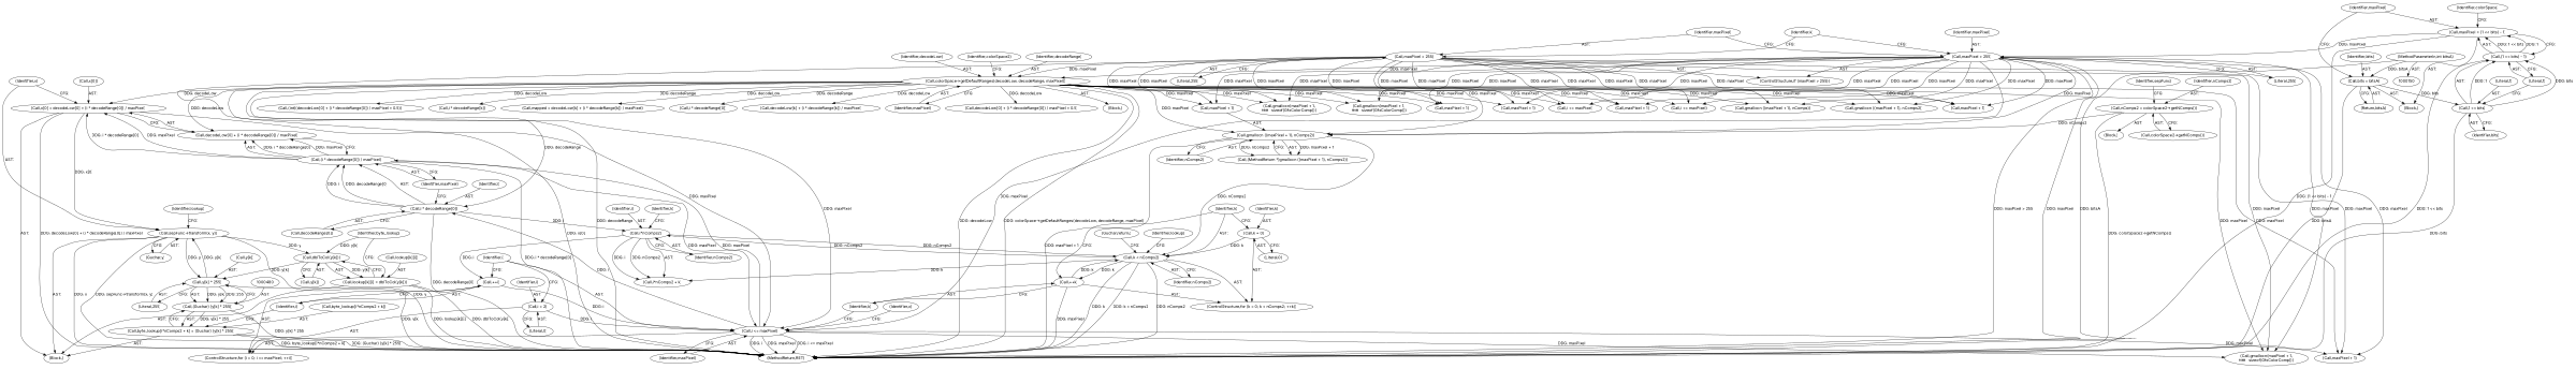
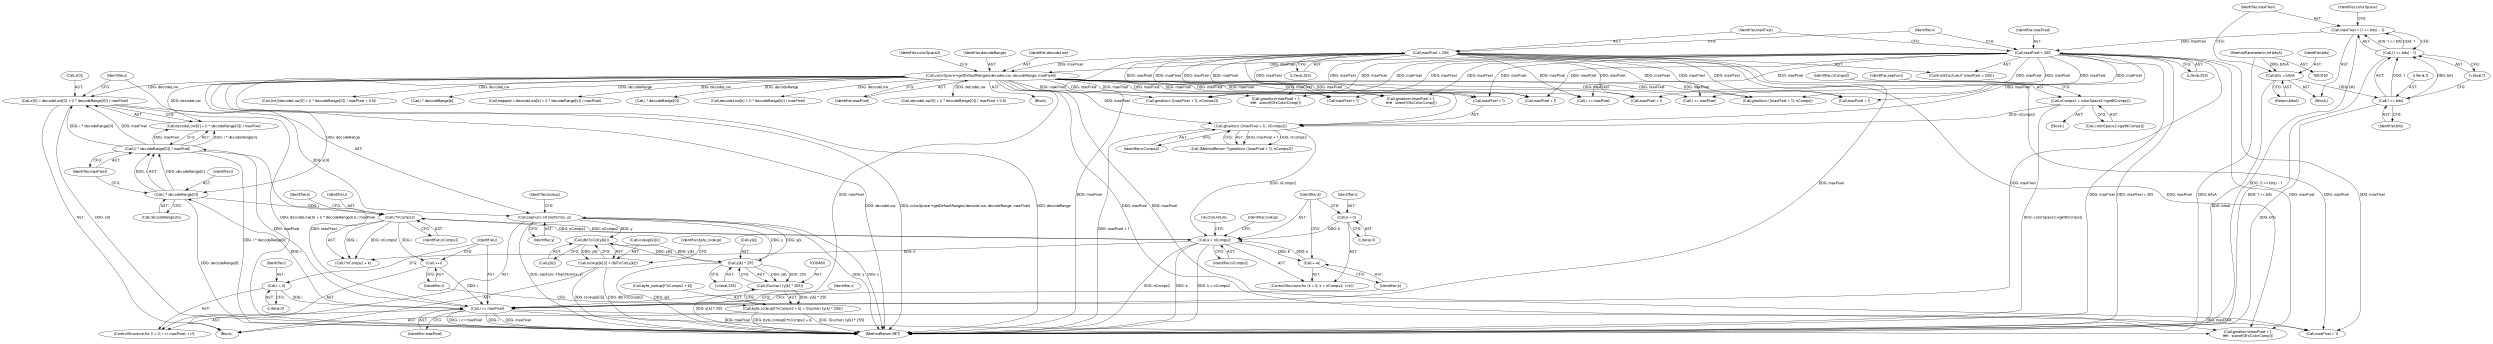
  digraph {
    fontname=Inter
    node [fontname=Inter]
    edge [fontname=Inter]
    n1 [label="(Call,x[0] = decodeLow[0] + (i * decodeRange[0]) / maxPixel)"]
    n2 [label="(Call,sepFunc->transform(x, y))"]
    n3 [label="(Block,)"]
    n4 [label="(MethodReturn,RET)"]
    n5 [label="(Call,decodeLow[0] + (i * decodeRange[0]) / maxPixel)"]
    n6 [label="(Call,dblToCol(y[k]))"]
    n7 [label="(Call,y[k] * 255)"]
-   n8 [label="(Guchar,y)"]
+   n8 [label="(Identifier,y)"]
    n9 [label="(Call,(i * decodeRange[0]) / maxPixel)"]
    n10 [label="(Call,colorSpace->getDefaultRanges(decodeLow, decodeRange, maxPixel))"]
    n11 [label="(Call,i * decodeRange[0])"]
    n12 [label="(Call,i <= maxPixel)"]
    n13 [label="(Call,gmallocn ((maxPixel + 1), nComps2))"]
    n14 [label="(Call,gmallocn ((maxPixel + 1), nComps2))"]
    n15 [label="(Call,gmallocn(maxPixel + 1,\n \t\t\t\t\t   sizeof(GfxColorComp)))"]
    n16 [label="(Call,(int)(decodeLow[0] + (i * decodeRange[0]) / maxPixel + 0.5))"]
    n17 [label="(Call,i * decodeRange[k])"]
    n18 [label="(Call,mapped = decodeLow[k] + (i * decodeRange[k]) / maxPixel)"]
    n19 [label="(Call,maxPixel + 1)"]
    n20 [label="(Call,i <= maxPixel)"]
    n21 [label="(Call,i * decodeRange[0])"]
    n22 [label="(Call,maxPixel + 1)"]
    n23 [label="(Call,i <= maxPixel)"]
    n24 [label="(Call,gmallocn ((maxPixel + 1), nComps))"]
    n25 [label="(Call,maxPixel + 1)"]
    n26 [label="(Call,decodeLow[k] + (i * decodeRange[k]) / maxPixel)"]
    n27 [label="(Call,maxPixel + 1)"]
    n28 [label="(Call,gmallocn(maxPixel + 1,\n\t\t\t\t\t   sizeof(GfxColorComp)))"]
    n29 [label="(Identifier,maxPixel)"]
    n30 [label="(Call,maxPixel + 1)"]
    n31 [label="(Call,maxPixel + 1)"]
    n32 [label="(Call,gmallocn(maxPixel + 1,\n\t\t\t\t\t   sizeof(GfxColorComp)))"]
    n33 [label="(Call,decodeLow[0] + (i * decodeRange[0]) / maxPixel + 0.5)"]
    n34 [label="(Block,)"]
    n35 [label="(Call,i*nComps2)"]
    n36 [label="(Call,decodeRange[0])"]
    n37 [label="(ControlStructure,for (i = 0; i <= maxPixel; ++i))"]
    n38 [label="(Identifier,maxPixel)"]
    n39 [label="(Call,k < nComps2)"]
    n40 [label="(Call,(MethodReturn *)gmallocn ((maxPixel + 1), nComps2))"]
    n41 [label="(Identifier,nComps2)"]
    n42 [label="(Call,maxPixel = 255)"]
    n43 [label="(Literal,255)"]
    n44 [label="(ControlStructure,if (maxPixel > 255))"]
    n45 [label="(Call,maxPixel > 255)"]
    n46 [label="(Literal,255)"]
    n47 [label="(Call,maxPixel = (1 << bits) - 1)"]
    n48 [label="(Call,(1 << bits) - 1)"]
    n49 [label="(Block,)"]
    n50 [label="(Literal,1)"]
    n51 [label="(Call,1 << bits)"]
    n52 [label="(Identifier,bits)"]
    n53 [label="(Call,bits = bitsA)"]
    n54 [label="(Return,bitsA)"]
    n55 [label="(MethodParameterIn,int bitsA)"]
    n56 [label=1000150]
    n57 [label="(Identifier,maxPixel)"]
    n58 [label="(Call,++i)"]
    n59 [label="(Call,i*nComps2 + k)"]
    n60 [label="(Identifier,nComps2)"]
-   n61 [label="(Call,i = 2)"]
+   n61 [label="(Call,i = 0)"]
    n62 [label="(Literal,0)"]
    n63 [label="(Identifier,i)"]
    n64 [label="(Call,byte_lookup[i*nComps2 + k] = (Guchar) (y[k] * 255))"]
    n65 [label="(Call,++k)"]
    n66 [label="(ControlStructure,for (k = 0; k < nComps2; ++k))"]
    n67 [label="(Identifier,nComps2)"]
    n68 [label="(Identifier,k)"]
    n69 [label="(Call,k = 0)"]
    n70 [label="(Literal,0)"]
    n71 [label="(Call,nComps2 = colorSpace2->getNComps())"]
    n72 [label="(Call,colorSpace2->getNComps())"]
    n73 [label="(Block,)"]
    n74 [label="(Call,lookup[k][i] = dblToCol(y[k]))"]
    n75 [label="(Call,y[k])"]
    n76 [label="(Call,(Guchar) (y[k] * 255))"]
    n77 [label="(Literal,255)"]
    n78 [label="(Call,y[k])"]
    n79 [label="(Identifier,i)"]
    n80 [label="(Identifier,colorSpace)"]
    n81 [label="(Identifier,k)"]
    n82 [label="(Identifier,maxPixel)"]
    n83 [label="(Literal,1)"]
    n84 [label="(Identifier,bits)"]
    n85 [label="(Call,byte_lookup[i*nComps2 + k])"]
    n86 [label="(Identifier,k)"]
    n87 [label="(Guchar,return;)"]
    n88 [label="(Identifier,x)"]
    n89 [label="(Identifier,k)"]
    n90 [label="(Identifier,i)"]
    n91 [label="(Identifier,x)"]
    n92 [label="(Call,lookup[k][i])"]
    n93 [label="(Identifier,byte_lookup)"]
    n94 [label="(Identifier,i)"]
    n95 [label="(Identifier,maxPixel)"]
    n96 [label="(Identifier,nComps2)"]
    n97 [label="(Identifier,maxPixel)"]
    n98 [label="(Call,x[0])"]
    n99 [label="(Identifier,sepFunc)"]
    n100 [label="(Identifier,i)"]
    n101 [label="(Identifier,lookup)"]
    n102 [label="(Identifier,decodeRange)"]
    n103 [label="(Identifier,decodeLow)"]
    n104 [label="(Identifier,lookup)"]
    n105 [label="(Identifier,colorSpace2)"]
    n106 [label="(Identifier,k)"]
    1000480
    n1 -> n2 [label="DDG: x[0]"]
    n1 -> n3 [label="AST: "]
    n1 -> n4 [label="DDG: decodeLow[0] + (i * decodeRange[0]) / maxPixel"]
    n1 -> n4 [label="DDG: x[0]"]
    n1 -> n5 [label="CFG: "]
    n2 -> n3 [label="AST: "]
    n2 -> n4 [label="DDG: y"]
    n2 -> n4 [label="DDG: x"]
    n2 -> n4 [label="DDG: sepFunc->transform(x, y)"]
    n2 -> n6 [label="DDG: y"]
    n2 -> n7 [label="DDG: y"]
    n2 -> n8 [label="CFG: "]
    n5 -> n1 [label="AST: "]
    n5 -> n9 [label="CFG: "]
    n6 -> n7 [label="DDG: y[k]"]
    n6 -> n74 [label="AST: "]
    n6 -> n74 [label="DDG: y[k]"]
    n6 -> n75 [label="CFG: "]
    n7 -> n2 [label="DDG: y[k]"]
    n7 -> n4 [label="DDG: y[k]"]
-   n93 -> n6 [label="DDG: y[k]"]
+   n7 -> n6 [label="DDG: y[k]"]
    n7 -> n76 [label="AST: "]
    n7 -> n76 [label="DDG: y[k]"]
    n7 -> n76 [label="DDG: 255"]
    n7 -> n77 [label="CFG: "]
    n8 -> n2 [label="AST: "]
    n9 -> n1 [label="DDG: i * decodeRange[0]"]
    n9 -> n1 [label="DDG: maxPixel"]
    n9 -> n4 [label="DDG: i * decodeRange[0]"]
    n9 -> n5 [label="AST: "]
    n9 -> n5 [label="DDG: i * decodeRange[0]"]
    n9 -> n5 [label="DDG: maxPixel"]
    n9 -> n12 [label="DDG: maxPixel"]
    n9 -> n57 [label="CFG: "]
    n10 -> n1 [label="DDG: decodeLow"]
    n10 -> n4 [label="DDG: decodeLow"]
    n10 -> n4 [label="DDG: colorSpace->getDefaultRanges(decodeLow, decodeRange, maxPixel)"]
    n10 -> n4 [label="DDG: decodeRange"]
    n10 -> n5 [label="DDG: decodeLow"]
    n10 -> n11 [label="DDG: decodeRange"]
    n10 -> n12 [label="DDG: maxPixel"]
    n10 -> n13 [label="DDG: maxPixel"]
    n10 -> n14 [label="DDG: maxPixel"]
    n10 -> n15 [label="DDG: maxPixel"]
    n10 -> n16 [label="DDG: decodeLow"]
    n10 -> n17 [label="DDG: decodeRange"]
    n10 -> n18 [label="DDG: decodeLow"]
    n10 -> n19 [label="DDG: maxPixel"]
    n10 -> n20 [label="DDG: maxPixel"]
    n10 -> n21 [label="DDG: decodeRange"]
    n10 -> n22 [label="DDG: maxPixel"]
    n10 -> n23 [label="DDG: maxPixel"]
    n10 -> n24 [label="DDG: maxPixel"]
    n10 -> n25 [label="DDG: maxPixel"]
    n10 -> n26 [label="DDG: decodeLow"]
    n10 -> n27 [label="DDG: maxPixel"]
    n10 -> n28 [label="DDG: maxPixel"]
    n10 -> n29 [label="CFG: "]
    n10 -> n30 [label="DDG: maxPixel"]
    n10 -> n31 [label="DDG: maxPixel"]
    n10 -> n32 [label="DDG: maxPixel"]
    n10 -> n33 [label="DDG: decodeLow"]
    n10 -> n34 [label="AST: "]
    n11 -> n4 [label="DDG: decodeRange[0]"]
    n11 -> n9 [label="AST: "]
    n11 -> n9 [label="DDG: i"]
    n11 -> n9 [label="DDG: decodeRange[0]"]
    n11 -> n35 [label="DDG: i"]
    n11 -> n36 [label="CFG: "]
    n12 -> n4 [label="DDG: i <= maxPixel"]
    n12 -> n4 [label="DDG: i"]
    n12 -> n4 [label="DDG: maxPixel"]
    n12 -> n9 [label="DDG: maxPixel"]
    n12 -> n11 [label="DDG: i"]
    n12 -> n27 [label="DDG: maxPixel"]
    n12 -> n32 [label="DDG: maxPixel"]
    n12 -> n37 [label="AST: "]
    n12 -> n38 [label="CFG: "]
    n13 -> n4 [label="DDG: maxPixel + 1"]
    n13 -> n39 [label="DDG: nComps2"]
    n13 -> n40 [label="AST: "]
    n13 -> n40 [label="DDG: maxPixel + 1"]
    n13 -> n40 [label="DDG: nComps2"]
    n13 -> n41 [label="CFG: "]
    n19 -> n13 [label="AST: "]
    n29 -> n10 [label="AST: "]
    n35 -> n39 [label="DDG: nComps2"]
    n35 -> n58 [label="DDG: i"]
    n35 -> n59 [label="AST: "]
    n35 -> n59 [label="DDG: i"]
    n35 -> n59 [label="DDG: nComps2"]
    n35 -> n60 [label="CFG: "]
    n36 -> n11 [label="AST: "]
    n38 -> n12 [label="AST: "]
    n39 -> n4 [label="DDG: k"]
    n39 -> n4 [label="DDG: k < nComps2"]
    n39 -> n4 [label="DDG: nComps2"]
    n39 -> n35 [label="DDG: nComps2"]
    n39 -> n59 [label="DDG: k"]
    n39 -> n65 [label="DDG: k"]
    n39 -> n66 [label="AST: "]
    n39 -> n67 [label="CFG: "]
    n40 -> n13 [label="CFG: "]
    n41 -> n13 [label="AST: "]
-   n65 -> n4 [label="DDG: maxPixel"]
+   n42 -> n4 [label="DDG: maxPixel"]
    n42 -> n10 [label="DDG: maxPixel"]
    n42 -> n12 [label="DDG: maxPixel"]
    n42 -> n13 [label="DDG: maxPixel"]
    n42 -> n14 [label="DDG: maxPixel"]
    n42 -> n15 [label="DDG: maxPixel"]
    n42 -> n19 [label="DDG: maxPixel"]
    n42 -> n20 [label="DDG: maxPixel"]
    n42 -> n22 [label="DDG: maxPixel"]
    n42 -> n23 [label="DDG: maxPixel"]
    n42 -> n24 [label="DDG: maxPixel"]
    n42 -> n25 [label="DDG: maxPixel"]
    n42 -> n27 [label="DDG: maxPixel"]
    n42 -> n28 [label="DDG: maxPixel"]
    n42 -> n30 [label="DDG: maxPixel"]
    n42 -> n31 [label="DDG: maxPixel"]
    n42 -> n32 [label="DDG: maxPixel"]
    n42 -> n43 [label="CFG: "]
    n42 -> n44 [label="AST: "]
    n43 -> n42 [label="AST: "]
    n45 -> n4 [label="DDG: maxPixel > 255"]
    n45 -> n4 [label="DDG: maxPixel"]
    n45 -> n10 [label="DDG: maxPixel"]
    n45 -> n12 [label="DDG: maxPixel"]
    n45 -> n13 [label="DDG: maxPixel"]
    n45 -> n14 [label="DDG: maxPixel"]
    n45 -> n15 [label="DDG: maxPixel"]
    n45 -> n19 [label="DDG: maxPixel"]
    n45 -> n20 [label="DDG: maxPixel"]
    n45 -> n22 [label="DDG: maxPixel"]
    n45 -> n23 [label="DDG: maxPixel"]
    n45 -> n24 [label="DDG: maxPixel"]
    n45 -> n25 [label="DDG: maxPixel"]
    n45 -> n27 [label="DDG: maxPixel"]
    n45 -> n28 [label="DDG: maxPixel"]
    n45 -> n30 [label="DDG: maxPixel"]
    n45 -> n31 [label="DDG: maxPixel"]
    n45 -> n32 [label="DDG: maxPixel"]
    n45 -> n44 [label="AST: "]
    n45 -> n46 [label="CFG: "]
    n46 -> n45 [label="AST: "]
    n47 -> n4 [label="DDG: (1 << bits) - 1"]
    n47 -> n45 [label="DDG: maxPixel"]
    n47 -> n48 [label="CFG: "]
    n47 -> n49 [label="AST: "]
    n48 -> n4 [label="DDG: 1 << bits"]
    n48 -> n47 [label="AST: "]
    n48 -> n47 [label="DDG: 1 << bits"]
    n48 -> n47 [label="DDG: 1"]
    n48 -> n50 [label="CFG: "]
    n50 -> n48 [label="AST: "]
    n50 -> n51 [label="CFG: "]
    n51 -> n4 [label="DDG: bits"]
    n51 -> n48 [label="AST: "]
    n51 -> n48 [label="DDG: 1"]
    n51 -> n48 [label="DDG: bits"]
    n51 -> n52 [label="CFG: "]
    n52 -> n51 [label="AST: "]
    n53 -> n4 [label="DDG: bitsA"]
    n53 -> n49 [label="AST: "]
    n53 -> n51 [label="DDG: bits"]
    n53 -> n54 [label="CFG: "]
    n54 -> n53 [label="AST: "]
    n55 -> n4 [label="DDG: bitsA"]
    n55 -> n53 [label="DDG: bitsA"]
    n55 -> n56 [label="AST: "]
    n57 -> n9 [label="AST: "]
    n57 -> n11 [label="CFG: "]
    n58 -> n12 [label="DDG: i"]
    n58 -> n37 [label="AST: "]
    n58 -> n63 [label="CFG: "]
    n60 -> n35 [label="AST: "]
    n61 -> n12 [label="DDG: i"]
    n61 -> n37 [label="AST: "]
    n61 -> n62 [label="CFG: "]
    n62 -> n61 [label="AST: "]
    n63 -> n58 [label="AST: "]
    n63 -> n64 [label="CFG: "]
    n64 -> n3 [label="AST: "]
    n64 -> n4 [label="DDG: byte_lookup[i*nComps2 + k]"]
    n64 -> n4 [label="DDG: (Guchar) (y[k] * 255)"]
    n64 -> n76 [label="CFG: "]
    n65 -> n39 [label="DDG: k"]
    n65 -> n66 [label="AST: "]
    n65 -> n68 [label="CFG: "]
    n67 -> n39 [label="AST: "]
    n68 -> n12 [label="CFG: "]
    n68 -> n65 [label="AST: "]
    n69 -> n39 [label="DDG: k"]
    n69 -> n66 [label="AST: "]
    n69 -> n70 [label="CFG: "]
    n70 -> n69 [label="AST: "]
    n71 -> n4 [label="DDG: colorSpace2->getNComps()"]
    n71 -> n13 [label="DDG: nComps2"]
    n71 -> n72 [label="CFG: "]
    n71 -> n73 [label="AST: "]
    n72 -> n71 [label="AST: "]
    n74 -> n3 [label="AST: "]
    n74 -> n4 [label="DDG: dblToCol(y[k])"]
    n74 -> n4 [label="DDG: lookup[k][i]"]
    n74 -> n6 [label="CFG: "]
    n75 -> n6 [label="AST: "]
    n76 -> n4 [label="DDG: y[k] * 255"]
    n76 -> n7 [label="CFG: "]
    n76 -> n64 [label="AST: "]
    n76 -> n64 [label="DDG: y[k] * 255"]
    n77 -> n7 [label="AST: "]
    n78 -> n7 [label="AST: "]
    n79 -> n61 [label="AST: "]
    n80 -> n47 [label="CFG: "]
    n81 -> n69 [label="AST: "]
    n82 -> n45 [label="AST: "]
    n83 -> n51 [label="AST: "]
    n84 -> n53 [label="AST: "]
    n85 -> n64 [label="AST: "]
    n86 -> n35 [label="CFG: "]
    n87 -> n39 [label="CFG: "]
    n88 -> n12 [label="CFG: "]
    n89 -> n42 [label="CFG: "]
    n89 -> n45 [label="CFG: "]
    n90 -> n35 [label="AST: "]
    n91 -> n1 [label="CFG: "]
    n91 -> n2 [label="AST: "]
    n92 -> n74 [label="AST: "]
    n93 -> n74 [label="CFG: "]
    n94 -> n12 [label="AST: "]
    n94 -> n58 [label="CFG: "]
    n94 -> n61 [label="CFG: "]
    n95 -> n42 [label="AST: "]
    n95 -> n45 [label="CFG: "]
    n96 -> n71 [label="AST: "]
    n97 -> n47 [label="AST: "]
    n97 -> n53 [label="CFG: "]
    n98 -> n1 [label="AST: "]
    n99 -> n71 [label="CFG: "]
    n100 -> n11 [label="AST: "]
    n101 -> n39 [label="CFG: "]
    n102 -> n10 [label="AST: "]
    n103 -> n10 [label="AST: "]
    n104 -> n2 [label="CFG: "]
    n105 -> n10 [label="CFG: "]
    n106 -> n39 [label="AST: "]
    n106 -> n65 [label="CFG: "]
    n106 -> n69 [label="CFG: "]
    1000480 -> n76 [label="AST: "]
  }
